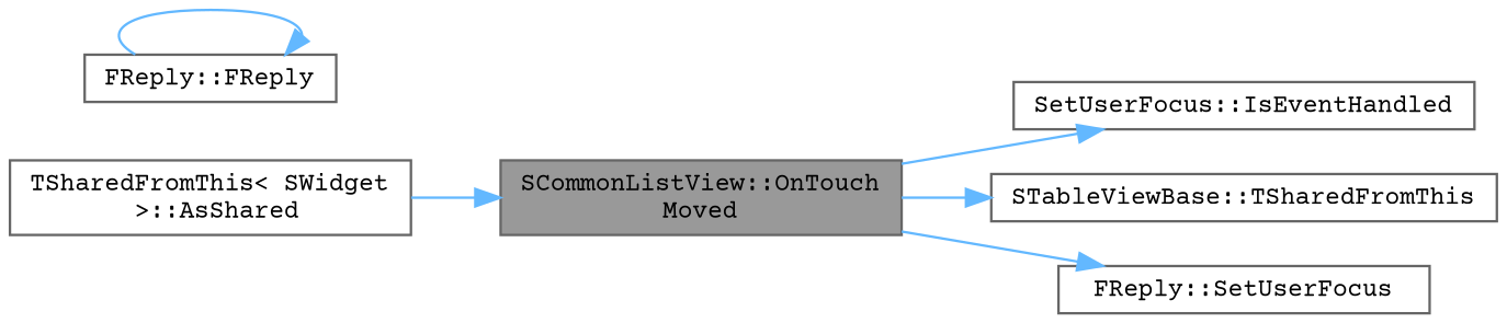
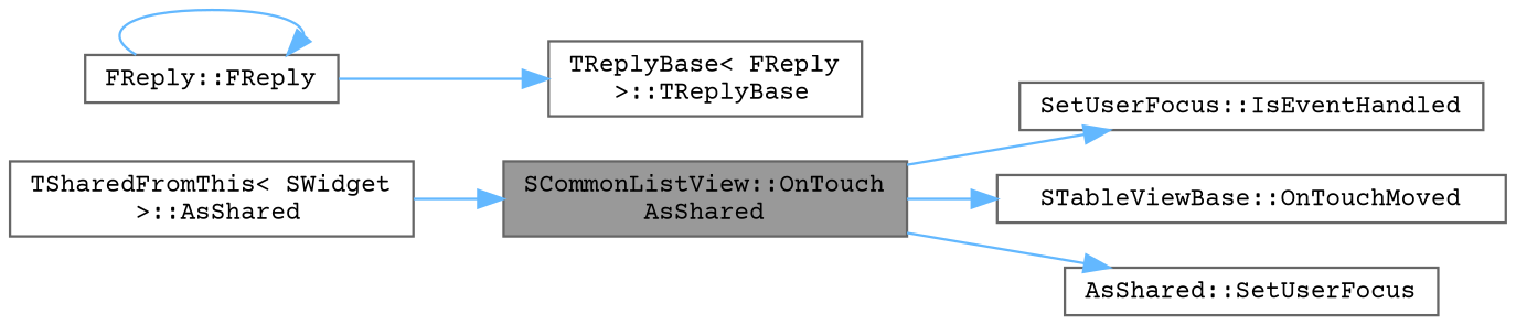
  digraph {
    fontname="Courier Prime"
    rankdir=LR
    node [color=grey40 fillcolor=white fontname="Courier Prime" fontsize=10 shape=box style=filled]
    edge [color=steelblue1 fontname="Courier Prime" fontsize=10 labelfontname=Helvetica labelfontsize=10 style=solid]
-   n1 [color=gray40 fillcolor=grey60 fontcolor=black height=0.2 label="SCommonListView::OnTouch\lMoved" width=0.4]
+   n1 [color=gray40 fillcolor=grey60 fontcolor=black height=0.2 label="SCommonListView::OnTouch\lAsShared" width=0.4]
    n2 [height=0.2 label="SetUserFocus::IsEventHandled" width=0.4]
-   n3 [height=0.2 label="STableViewBase::TSharedFromThis" width=0.4]
-   n4 [height=0.2 label="FReply::SetUserFocus" width=0.4]
+   n3 [height=0.2 label="STableViewBase::OnTouchMoved" width=0.4]
+   n4 [height=0.2 label="AsShared::SetUserFocus" width=0.4]
    n5 [height=0.2 label="TSharedFromThis\< SWidget\l \>::AsShared" width=0.4]
    n6 [height=0.2 label="FReply::FReply" width=0.4]
+   n7 [height=0.2 label="TReplyBase\< FReply\l \>::TReplyBase" width=0.4]
    n1 -> n2
    n1 -> n3
    n1 -> n4
    n5 -> n1
    n6 -> n6
+   n6 -> n7
  }
